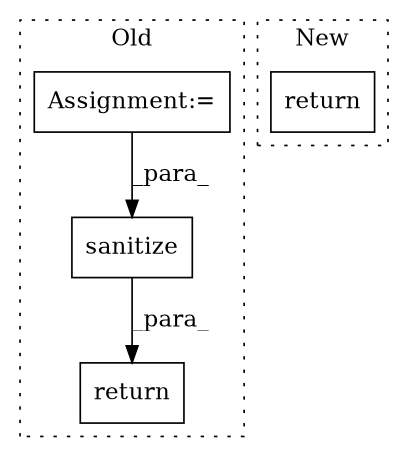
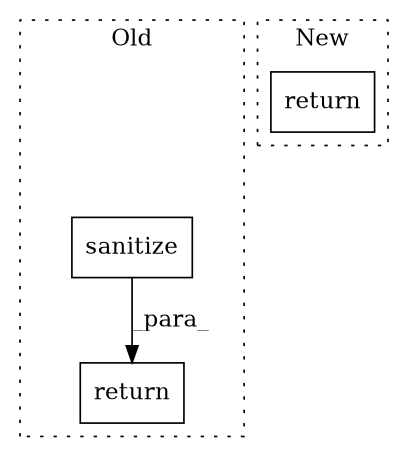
  digraph {
    node [a=41 l=7 shape=box]
    n1 [a=32 l="9,1" label=sanitize s="6114,6130"]
    n2 [label=return s=6107]
-   n3 [a=7 l=1 label="Assignment:=" s=5769]
    n4 [label=return s=7035]
    subgraph cluster_1 {
      label=Old
      style=dotted
      n1
      n2
-     n3
    }
    subgraph cluster_2 {
      label=New
      style=dotted
      n4
    }
    n1 -> n2 [label=_para_]
-   n3 -> n1 [label=_para_]
  }
